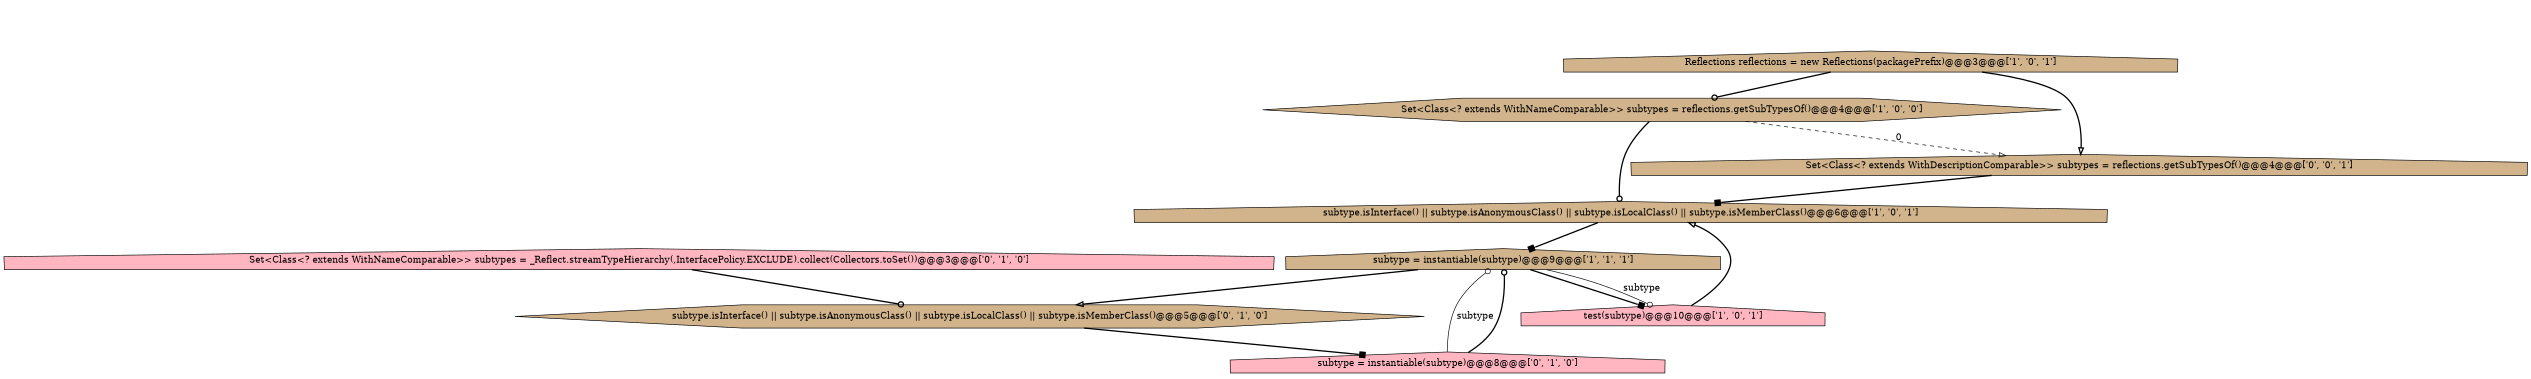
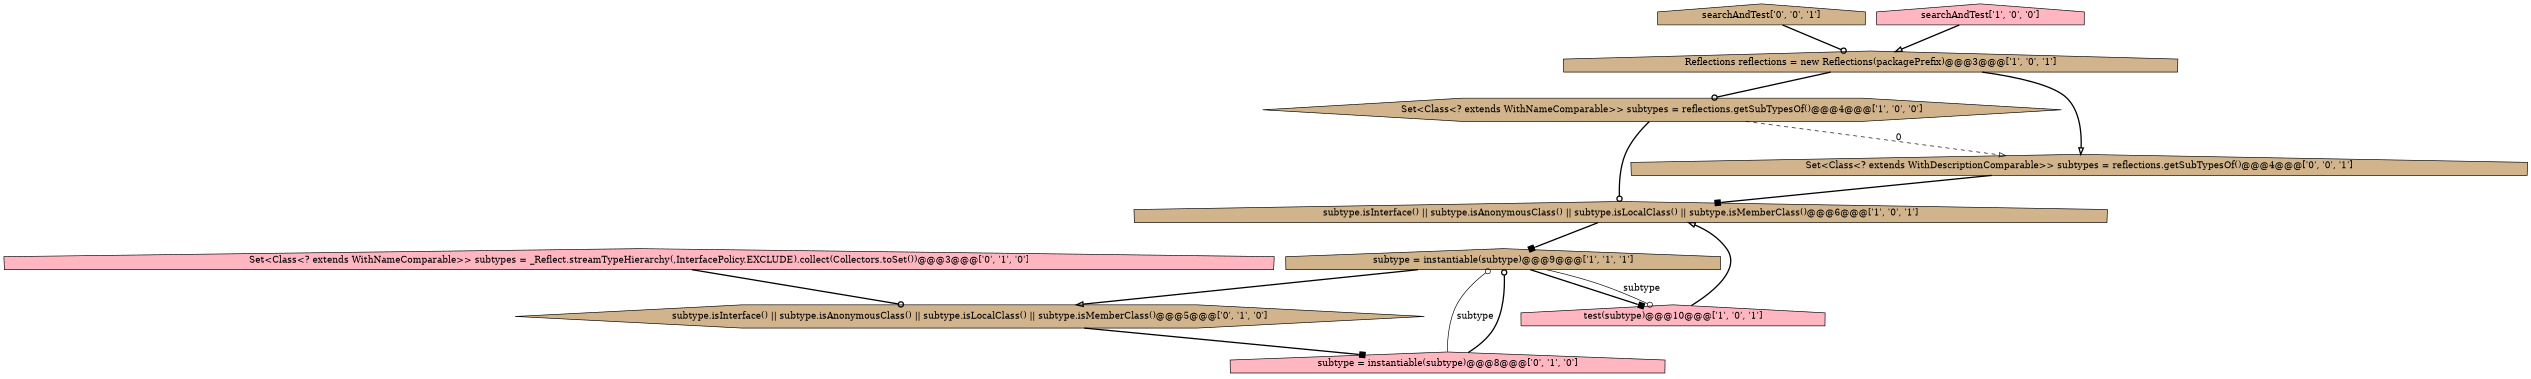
  digraph {
    node [fillcolor=tan shape=house style=filled]
    edge [arrowhead=odot style=bold]
    n1 [label="Reflections reflections = new Reflections(packagePrefix)@@@3@@@['1', '0', '1']"]
    n2 [label="Set<Class<? extends WithNameComparable>> subtypes = reflections.getSubTypesOf()@@@4@@@['1', '0', '0']" shape=hexagon]
    n3 [label="Set<Class<? extends WithDescriptionComparable>> subtypes = reflections.getSubTypesOf()@@@4@@@['0', '0', '1']"]
    n4 [label="subtype.isInterface() || subtype.isAnonymousClass() || subtype.isLocalClass() || subtype.isMemberClass()@@@6@@@['1', '0', '1']"]
+   n5 [label="searchAndTest['0', '0', '1']"]
    n6 [fillcolor=lightpink label="Set<Class<? extends WithNameComparable>> subtypes = _Reflect.streamTypeHierarchy(,InterfacePolicy.EXCLUDE).collect(Collectors.toSet())@@@3@@@['0', '1', '0']"]
    n7 [label="subtype.isInterface() || subtype.isAnonymousClass() || subtype.isLocalClass() || subtype.isMemberClass()@@@5@@@['0', '1', '0']" shape=hexagon]
    n8 [fillcolor=lightpink label="subtype = instantiable(subtype)@@@8@@@['0', '1', '0']"]
    n9 [label="subtype = instantiable(subtype)@@@9@@@['1', '1', '1']"]
    n10 [fillcolor=lightpink label="test(subtype)@@@10@@@['1', '0', '1']"]
+   n11 [fillcolor=lightpink label="searchAndTest['1', '0', '0']"]
    n1 -> n2
    n1 -> n3 [arrowhead=onormal]
    n2 -> n3 [arrowhead=onormal label=0 style=dashed]
    n2 -> n4
    n3 -> n4 [arrowhead=box]
    n4 -> n9 [arrowhead=box]
+   n5 -> n1
    n6 -> n7
    n7 -> n8 [arrowhead=box]
    n8 -> n9 [label=subtype style=solid]
    n8 -> n9
    n9 -> n7 [arrowhead=onormal]
    n9 -> n10 [arrowhead=box]
    n9 -> n10 [label=subtype style=solid]
    n10 -> n4 [arrowhead=onormal]
+   n11 -> n1 [arrowhead=onormal]
  }
